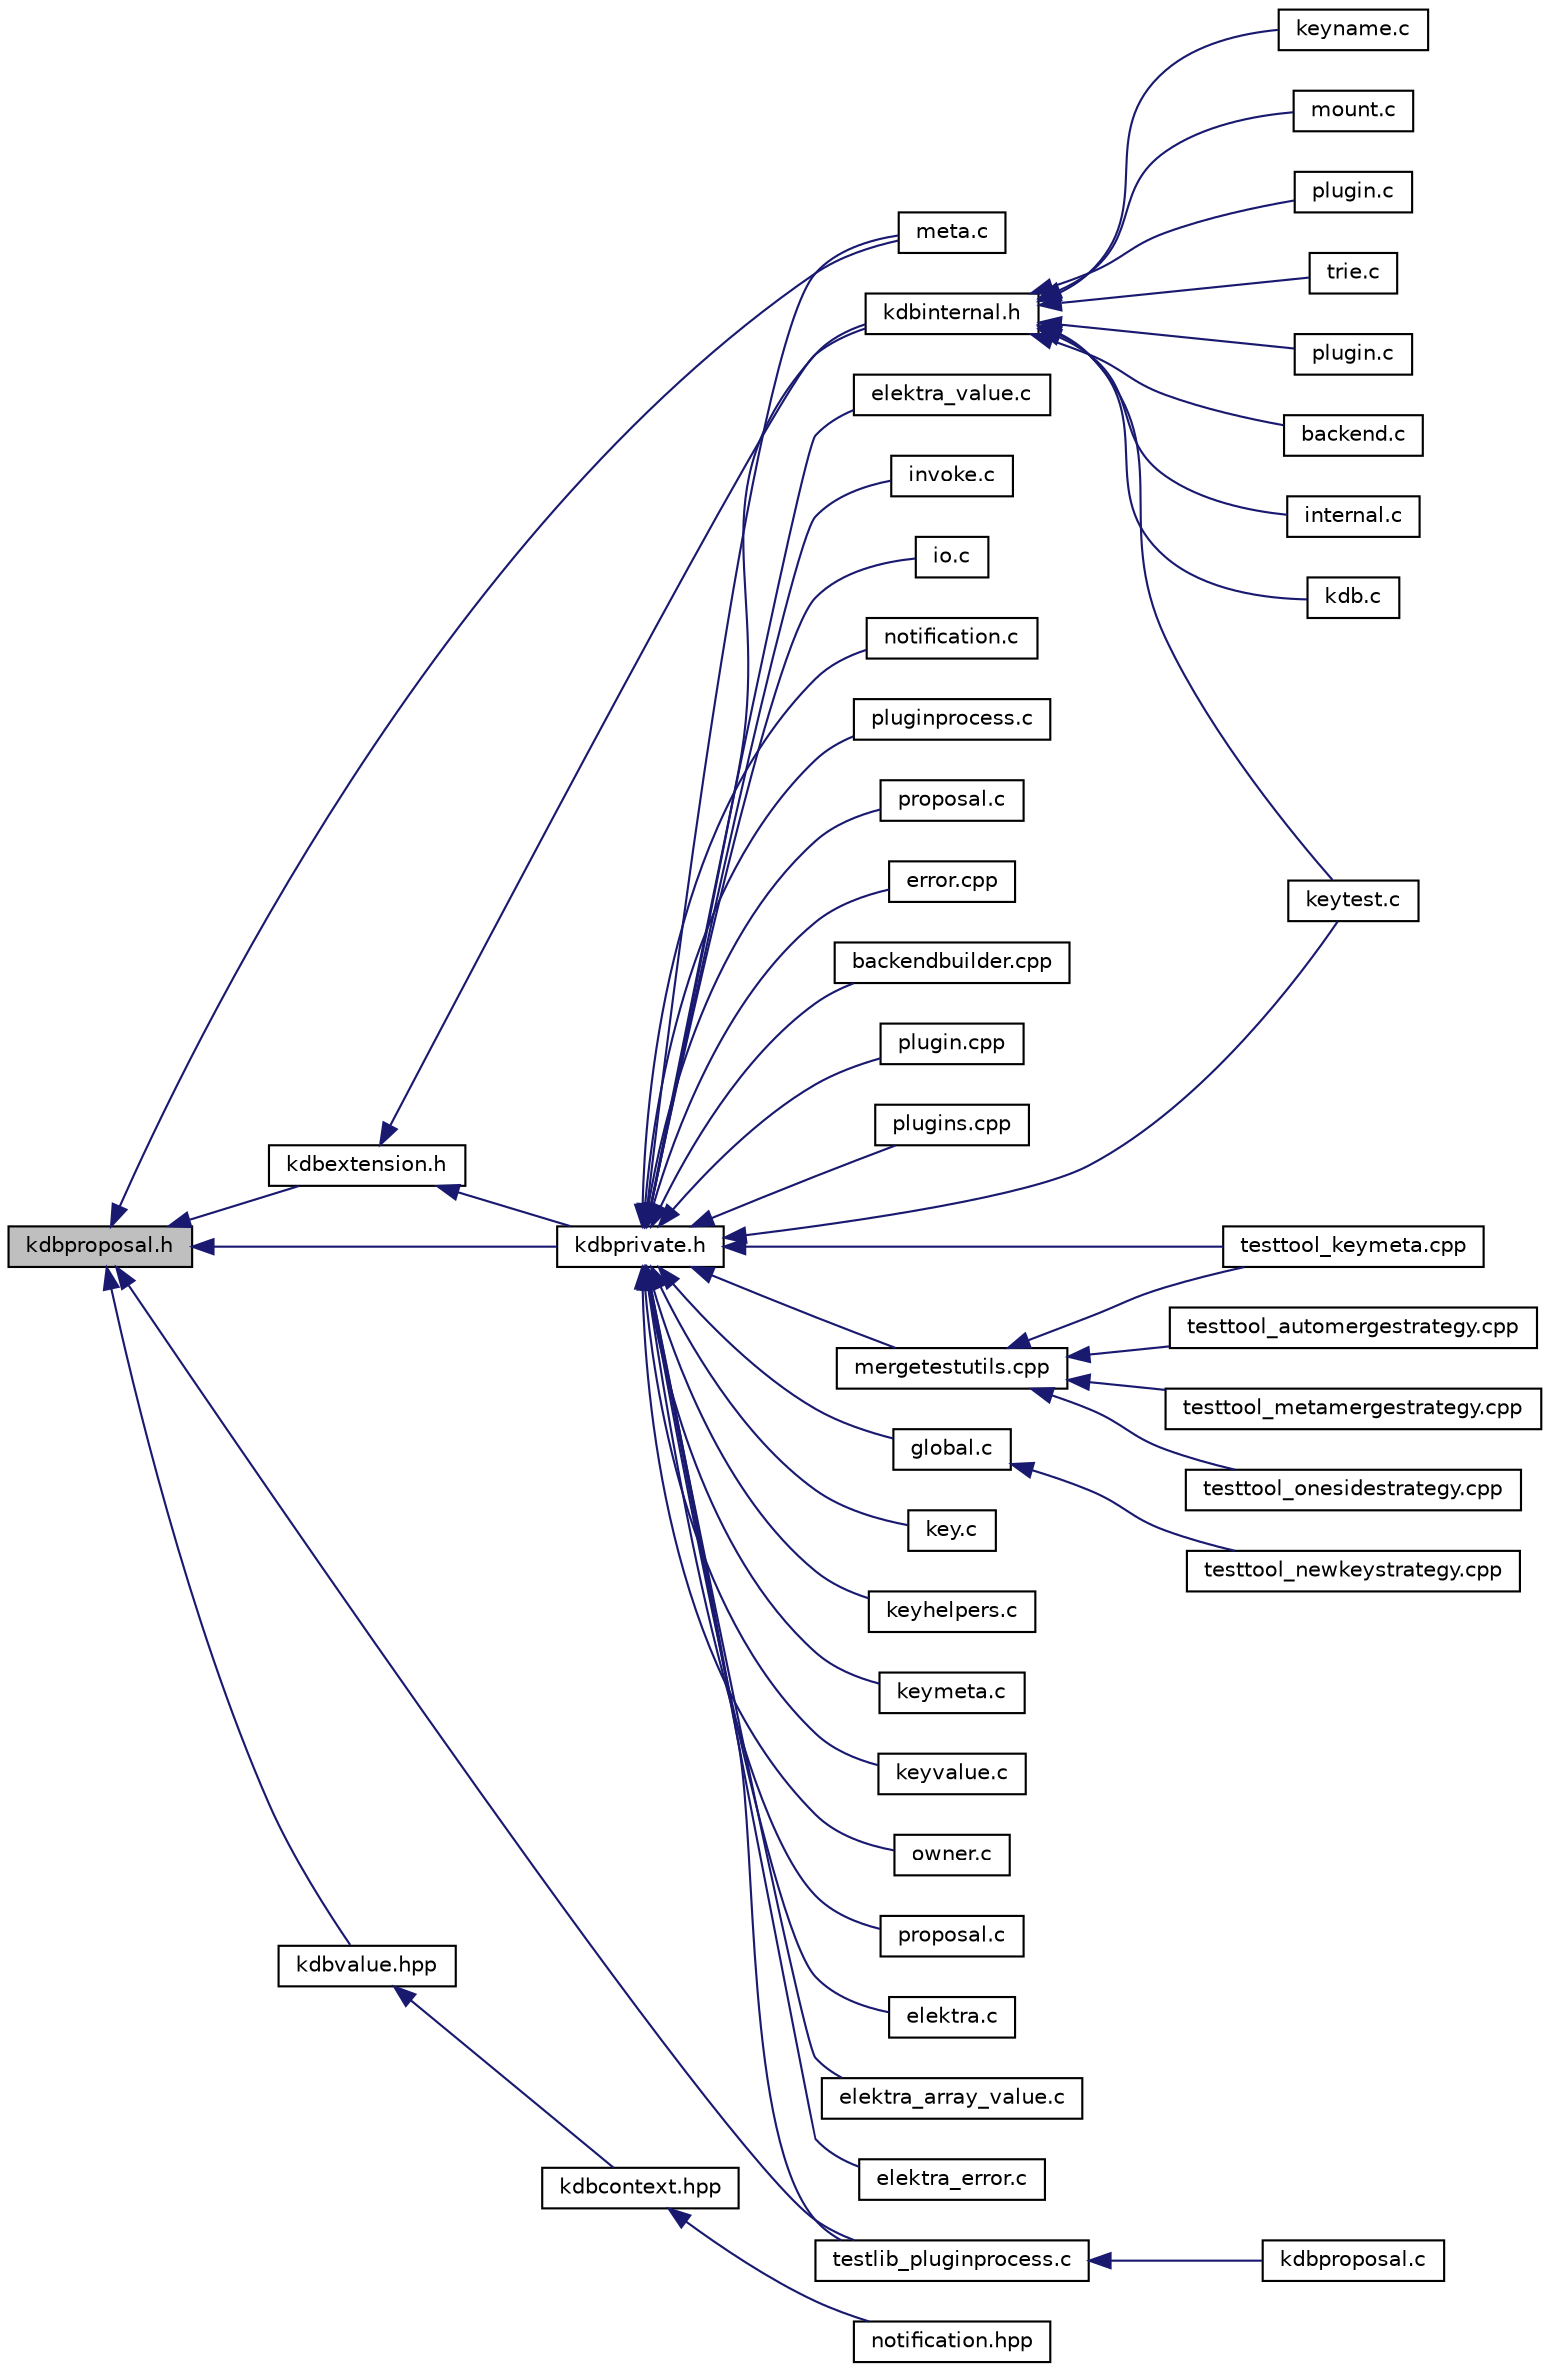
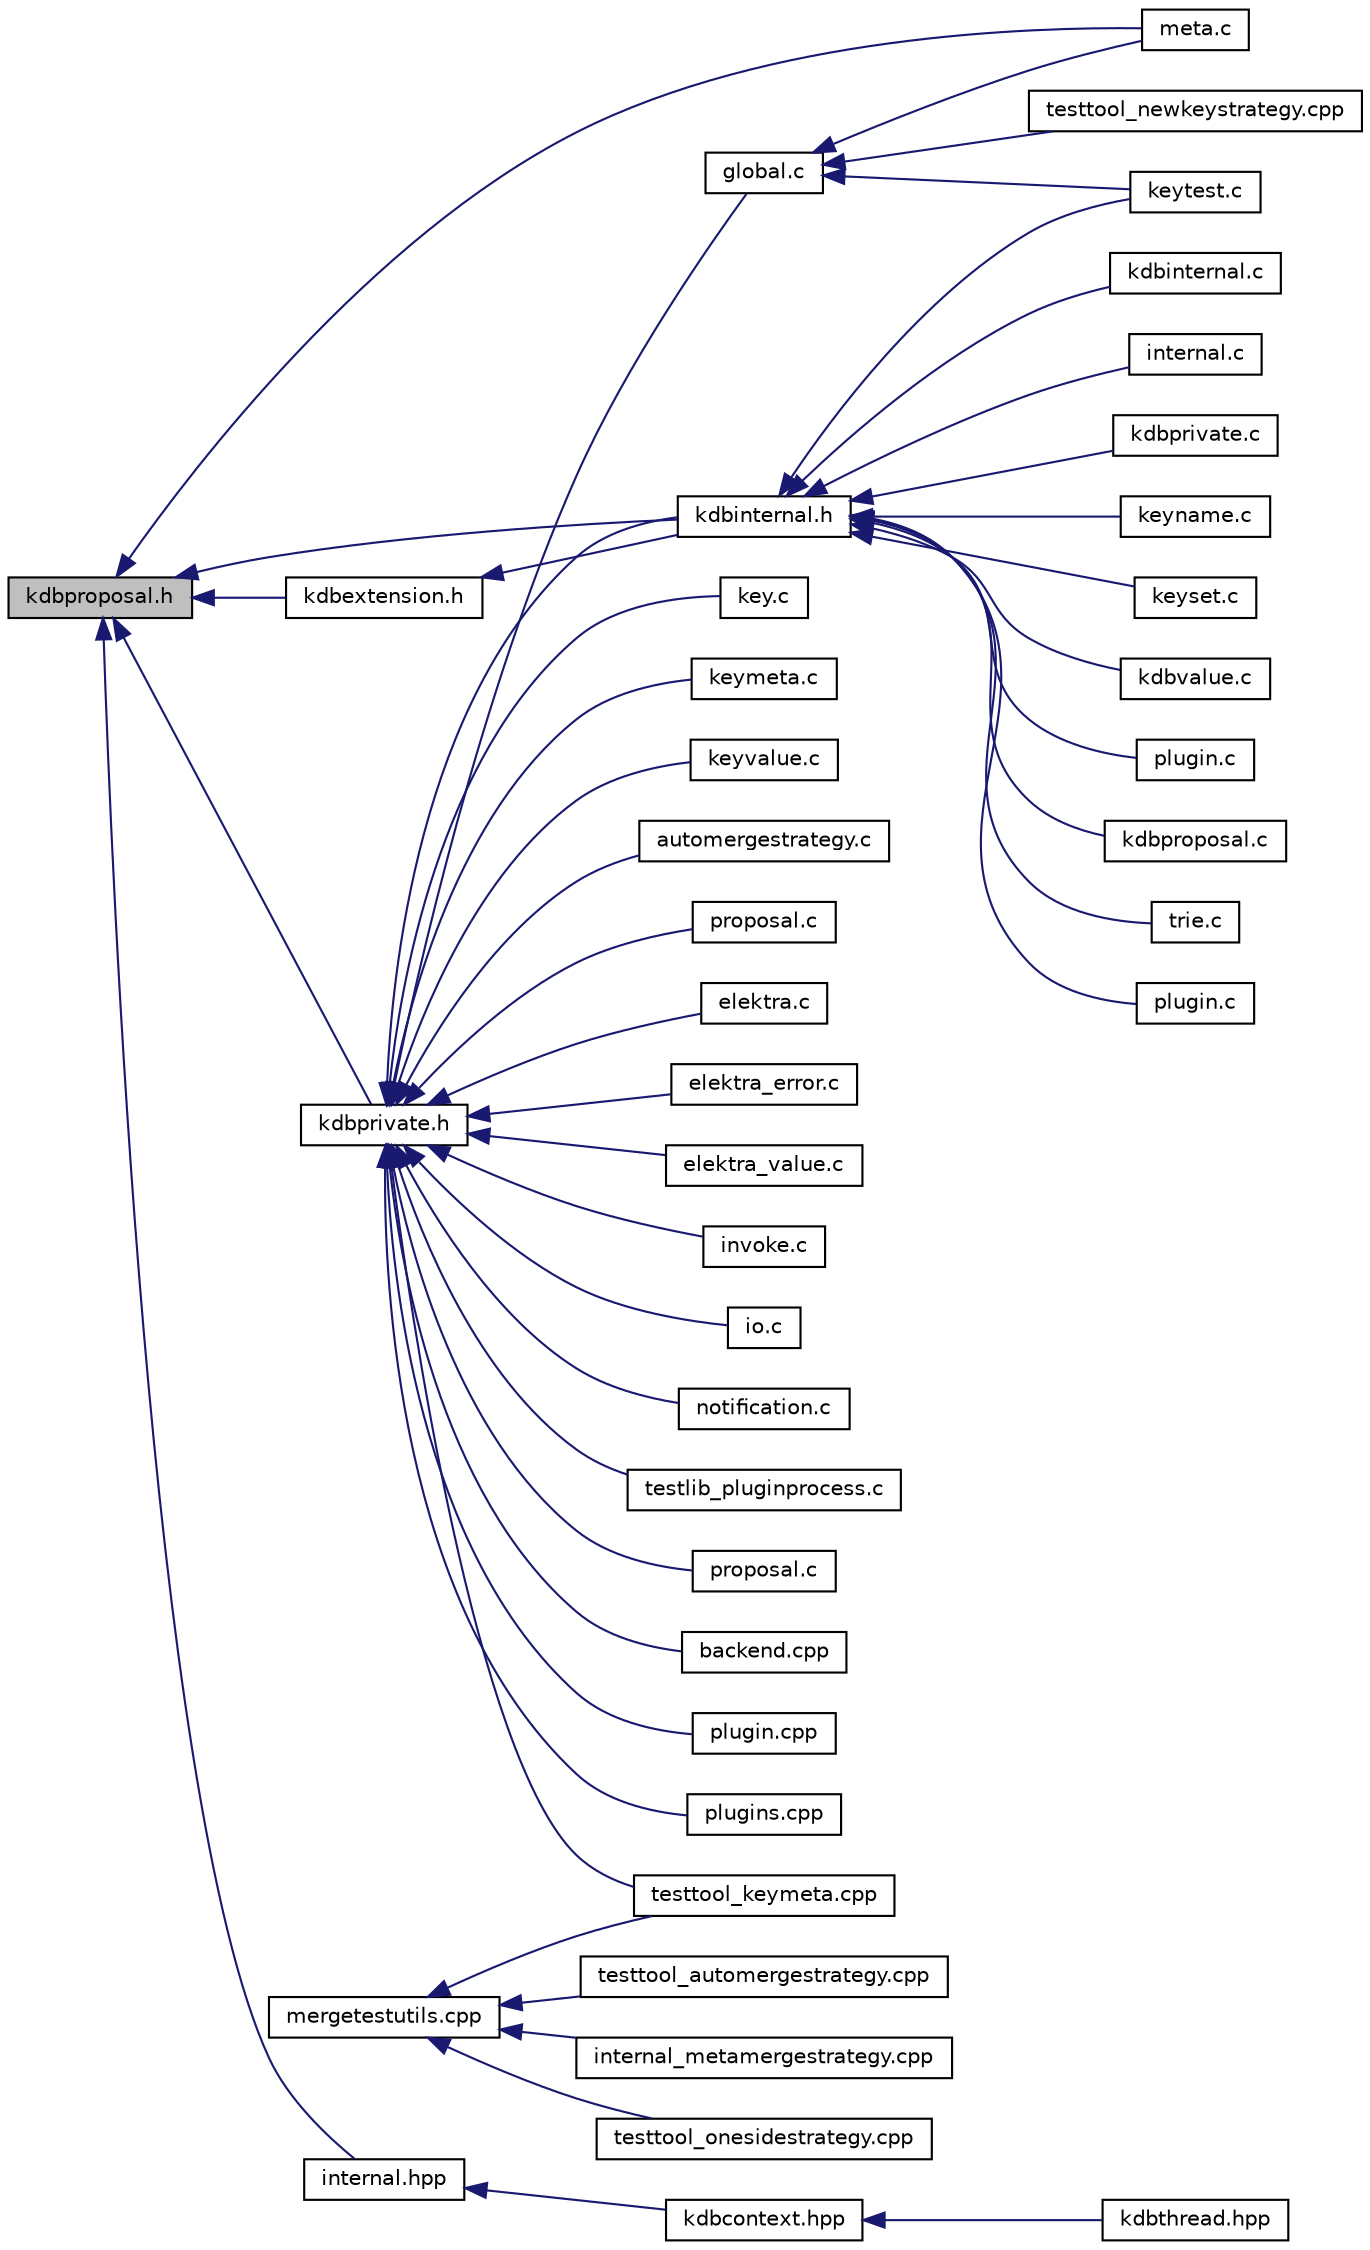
  digraph {
    rankdir=LR
    node [color=black fillcolor=white fontname=Helvetica fontsize=10 shape=record style=filled]
    edge [color=midnightblue dir=back fontname=Helvetica fontsize=10 labelfontname=Helvetica labelfontsize=10 style=solid]
    n1 [fillcolor=grey75 fontcolor=black height=0.2 label="kdbproposal.h" width=0.4]
    n2 [height=0.2 label="meta.c" width=0.4]
    n3 [height=0.2 label="kdbextension.h" width=0.4]
    n4 [height=0.2 label="kdbinternal.h" width=0.4]
    n5 [height=0.2 label="kdbprivate.h" width=0.4]
-   n6 [height=0.2 label="kdbvalue.hpp" width=0.4]
-   n7 [height=0.2 label="backend.c" width=0.4]
+   n6 [height=0.2 label="internal.hpp" width=0.4]
+   n7 [height=0.2 label="kdbinternal.c" width=0.4]
    n8 [height=0.2 label="internal.c" width=0.4]
-   n9 [height=0.2 label="kdb.c" width=0.4]
+   n9 [height=0.2 label="kdbprivate.c" width=0.4]
    n10 [height=0.2 label="keyname.c" width=0.4]
+   n11 [height=0.2 label="keyset.c" width=0.4]
    n12 [height=0.2 label="keytest.c" width=0.4]
-   n13 [height=0.2 label="mount.c" width=0.4]
+   n13 [height=0.2 label="kdbvalue.c" width=0.4]
    n14 [height=0.2 label="plugin.c" width=0.4]
    n15 [height=0.2 label="kdbproposal.c" width=0.4]
    n16 [height=0.2 label="trie.c" width=0.4]
    n17 [height=0.2 label="plugin.c" width=0.4]
    n18 [height=0.2 label="global.c" width=0.4]
    n19 [height=0.2 label="key.c" width=0.4]
-   n20 [height=0.2 label="keyhelpers.c" width=0.4]
    n21 [height=0.2 label="keymeta.c" width=0.4]
    n22 [height=0.2 label="keyvalue.c" width=0.4]
-   n23 [height=0.2 label="owner.c" width=0.4]
+   n23 [height=0.2 label="automergestrategy.c" width=0.4]
    n24 [height=0.2 label="proposal.c" width=0.4]
    n25 [height=0.2 label="elektra.c" width=0.4]
-   n26 [height=0.2 label="elektra_array_value.c" width=0.4]
    n27 [height=0.2 label="elektra_error.c" width=0.4]
    n28 [height=0.2 label="elektra_value.c" width=0.4]
    n29 [height=0.2 label="invoke.c" width=0.4]
    n30 [height=0.2 label="io.c" width=0.4]
    n31 [height=0.2 label="notification.c" width=0.4]
-   n32 [height=0.2 label="pluginprocess.c" width=0.4]
    n33 [height=0.2 label="testlib_pluginprocess.c" width=0.4]
    n34 [height=0.2 label="proposal.c" width=0.4]
-   n35 [height=0.2 label="error.cpp" width=0.4]
-   n36 [height=0.2 label="backendbuilder.cpp" width=0.4]
+   n35 [height=0.2 label="backend.cpp" width=0.4]
    n37 [height=0.2 label="plugin.cpp" width=0.4]
    n38 [height=0.2 label="plugins.cpp" width=0.4]
    n39 [height=0.2 label="mergetestutils.cpp" width=0.4]
    n40 [height=0.2 label="testtool_keymeta.cpp" width=0.4]
    n41 [height=0.2 label="kdbcontext.hpp" width=0.4]
    n42 [height=0.2 label="testtool_newkeystrategy.cpp" width=0.4]
    n43 [height=0.2 label="testtool_automergestrategy.cpp" width=0.4]
-   n44 [height=0.2 label="testtool_metamergestrategy.cpp" width=0.4]
+   n44 [height=0.2 label="internal_metamergestrategy.cpp" width=0.4]
    n45 [height=0.2 label="testtool_onesidestrategy.cpp" width=0.4]
-   n46 [height=0.2 label="notification.hpp" width=0.4]
+   n46 [height=0.2 label="kdbthread.hpp" width=0.4]
    n1 -> n2
    n1 -> n3
-   n1 -> n33
+   n1 -> n4
    n1 -> n5
    n1 -> n6
    n3 -> n4
-   n3 -> n5
    n4 -> n7
    n4 -> n8
    n4 -> n9
    n4 -> n10
+   n4 -> n11
    n4 -> n12
    n4 -> n13
    n4 -> n14
-   n33 -> n15
+   n4 -> n15
    n4 -> n16
    n4 -> n17
-   n5 -> n2
+   n18 -> n2
    n5 -> n4
-   n5 -> n12
+   n18 -> n12
    n5 -> n18
    n5 -> n19
-   n5 -> n20
    n5 -> n21
    n5 -> n22
    n5 -> n23
    n5 -> n24
    n5 -> n25
-   n5 -> n26
    n5 -> n27
    n5 -> n28
    n5 -> n29
    n5 -> n30
    n5 -> n31
-   n5 -> n32
    n5 -> n33
    n5 -> n34
    n5 -> n35
-   n5 -> n36
    n5 -> n37
    n5 -> n38
-   n5 -> n39
    n5 -> n40
    n6 -> n41
    n18 -> n42
    n39 -> n40
    n39 -> n43
    n39 -> n44
    n39 -> n45
    n41 -> n46
  }
